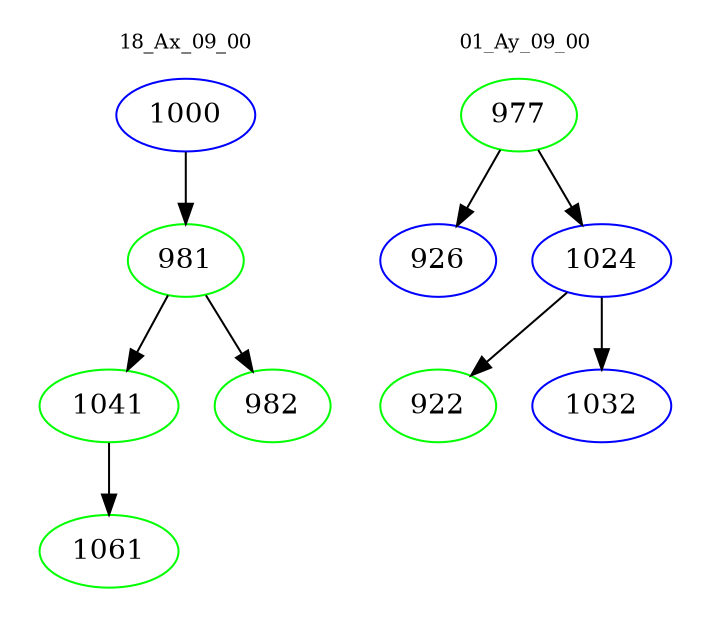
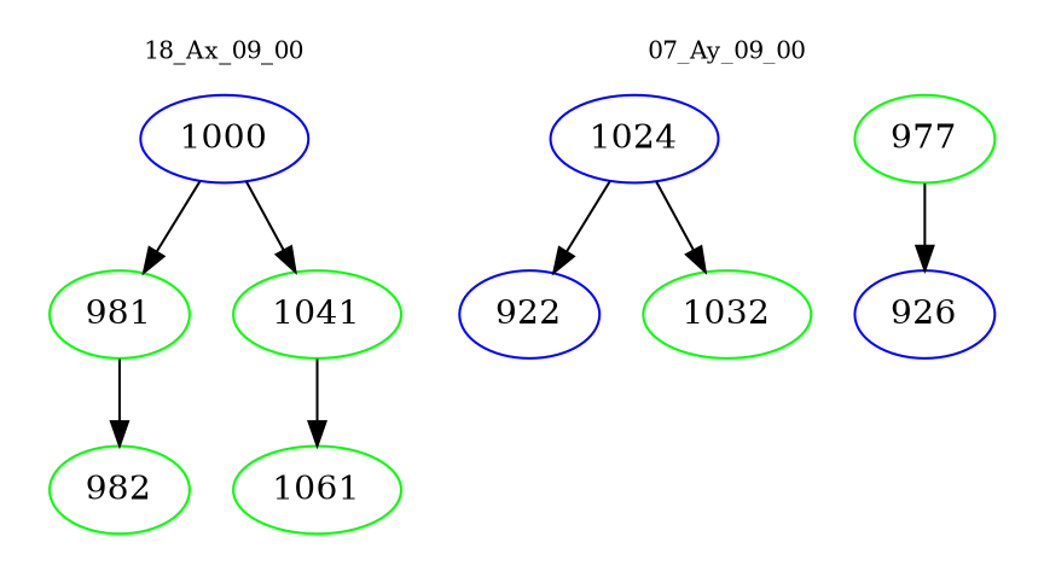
  digraph {
    node [color=green]
    edge [color=black]
    n1 [color=blue label=1000]
    n2 [label=981]
    n3 [label=1041]
    n4 [label=982]
    n5 [label=1061]
    n6 [label=977]
    n7 [color=blue label=926]
    n8 [color=blue label=1024]
-   n9 [label=922]
-   n10 [color=blue label=1032]
+   n9 [color=blue label=922]
+   n10 [label=1032]
    subgraph cluster_1 {
      color=white
      fontsize=10
      label="18_Ax_09_00"
      n1
      n2
      n3
      n4
      n5
    }
    subgraph cluster_2 {
      color=white
      fontsize=10
-     label="01_Ay_09_00"
+     label="07_Ay_09_00"
      n6
      n7
      n8
      n9
      n10
    }
    n1 -> n2
-   n2 -> n3
+   n1 -> n3
    n2 -> n4
    n3 -> n5
    n6 -> n7
-   n6 -> n8
    n8 -> n9
    n8 -> n10
  }
